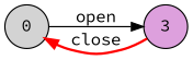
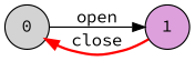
  digraph {
    rankdir=LR
    fontname="Source Code Pro"
    node [shape=circle style=filled fontname="Source Code Pro"]
    edge [fontname="Source Code Pro"]
    0 [fillcolor=lightgrey]
-   1 [fillcolor=plum label=3]
+   1 [fillcolor=plum]
    0 -> 1 [label=open color=black style=solid]
    1 -> 0 [label=close color=red style=bold]
  }
